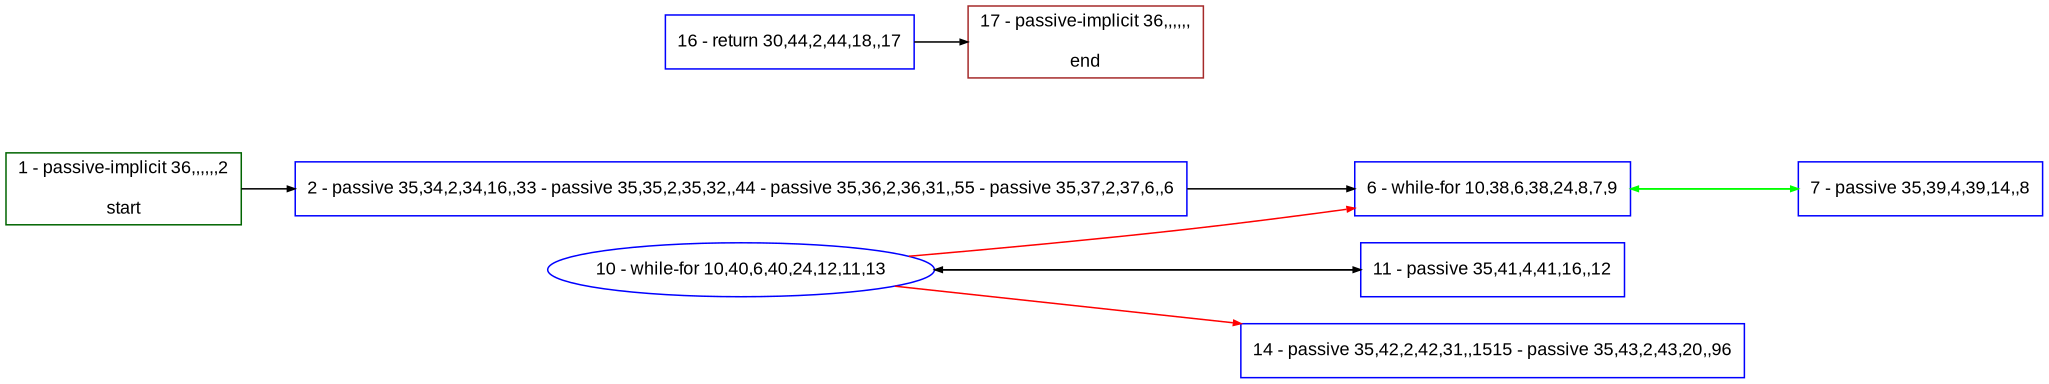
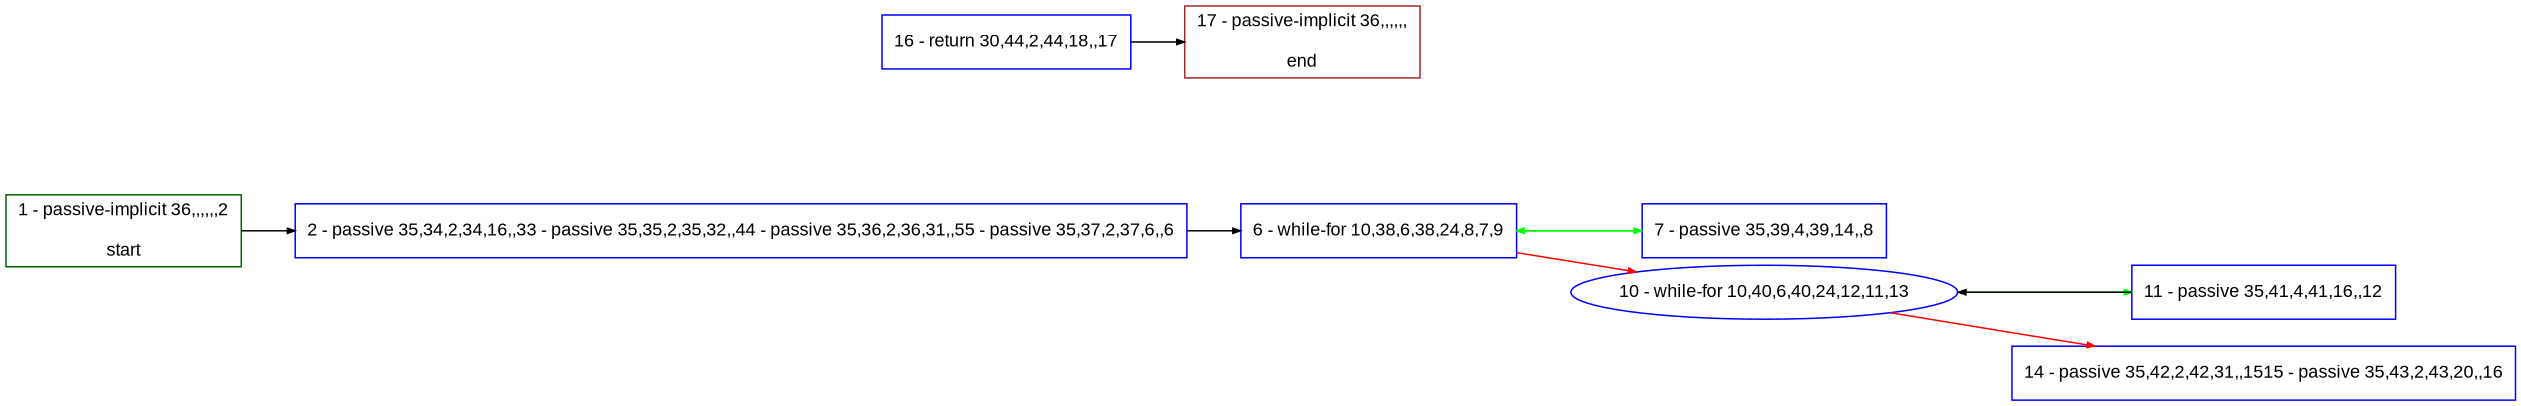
  digraph {
    bgcolor=white
    compound=true
    fillcolor="#FFFFCC"
    fontname=Arial
    fontsize=12
    pack=true
    packmode=clust
    rankdir=LR
    style="rounded,filled"
    node [color="#0000ff" compound=true fillcolor="#ffffff" fixedsize=false fontname=Arial fontsize=12 node_initialized=no shape=box style=filled]
    edge [arrowhead=normal arrowsize=0.5 arrowtail=none color="#000000" compound=true dir=forward fontcolor=black fontname=Arial fontsize=12]
    n1 [label="2 - passive 35,34,2,34,16,,33 - passive 35,35,2,35,32,,44 - passive 35,36,2,36,31,,55 - passive 35,37,2,37,6,,6"]
    n2 [label="6 - while-for 10,38,6,38,24,8,7,9"]
    n3 [label="7 - passive 35,39,4,39,14,,8"]
    n4 [label="10 - while-for 10,40,6,40,24,12,11,13" shape=oval]
    n5 [color="#006400" label="1 - passive-implicit 36,,,,,,2\n\nstart"]
    n6 [label="11 - passive 35,41,4,41,16,,12"]
-   n7 [label="14 - passive 35,42,2,42,31,,1515 - passive 35,43,2,43,20,,96"]
+   n7 [label="14 - passive 35,42,2,42,31,,1515 - passive 35,43,2,43,20,,16"]
    n8 [label="16 - return 30,44,2,44,18,,17"]
    n9 [color="#a52a2a" label="17 - passive-implicit 36,,,,,,\n\nend"]
    n1 -> n2
-   n2 -> n3 [color="#00ff00" label=no]
-   n4 -> n2 [color="#ff0000" label=no]
+   n2 -> n3 [color="#00ff00" label=yes]
+   n2 -> n4 [color="#ff0000" label=no]
    n3 -> n2 [color="#00ff00"]
-   n4 -> n6 [label=yes]
+   n4 -> n6 [color="#00ff00" label=yes]
    n4 -> n7 [color="#ff0000" label=no]
    n5 -> n1
    n6 -> n4
    n8 -> n9
  }
